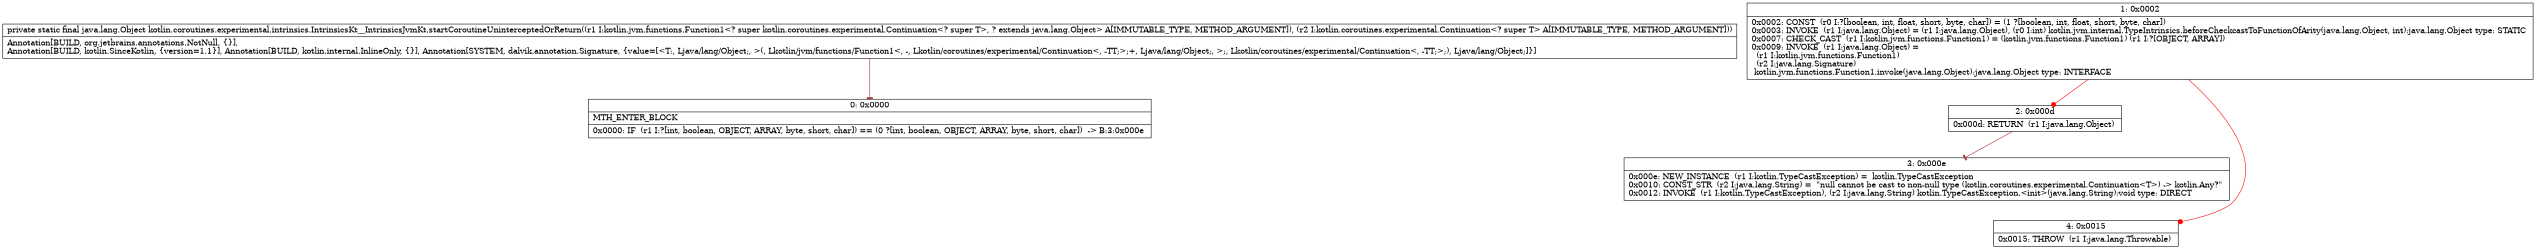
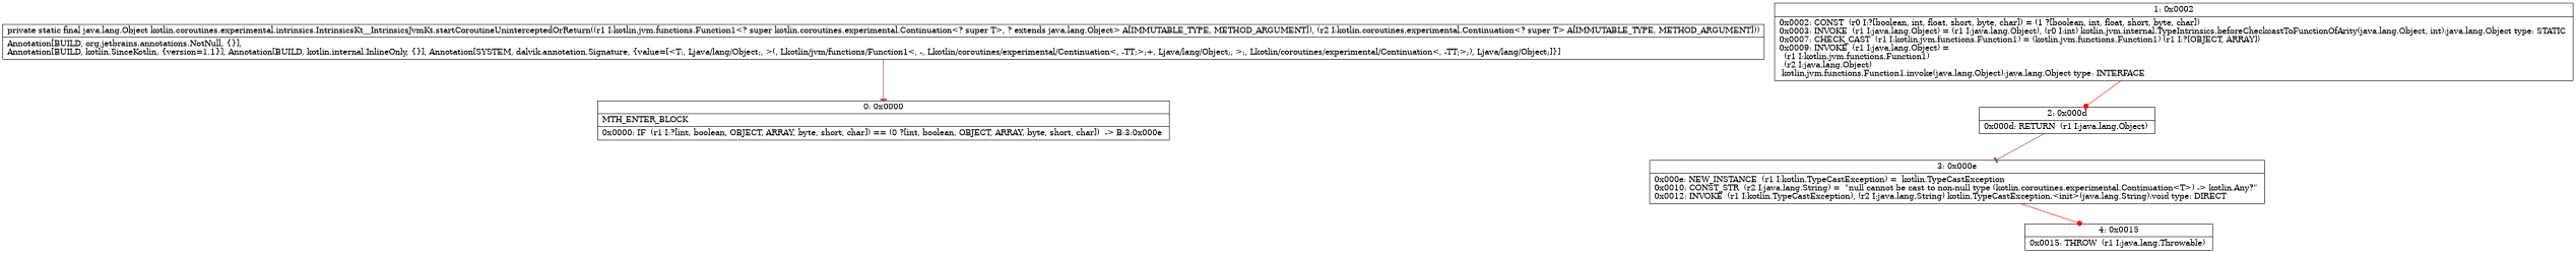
  digraph {
    node [shape=record]
    edge [arrowhead=dot color=red]
    n1 [label="{0\:\ 0x0000|MTH_ENTER_BLOCK\l|0x0000: IF  (r1 I:?[int, boolean, OBJECT, ARRAY, byte, short, char]) == (0 ?[int, boolean, OBJECT, ARRAY, byte, short, char])  \-\> B:3:0x000e \l}"]
-   n2 [label="{1\:\ 0x0002|0x0002: CONST  (r0 I:?[boolean, int, float, short, byte, char]) = (1 ?[boolean, int, float, short, byte, char]) \l0x0003: INVOKE  (r1 I:java.lang.Object) = (r1 I:java.lang.Object), (r0 I:int) kotlin.jvm.internal.TypeIntrinsics.beforeCheckcastToFunctionOfArity(java.lang.Object, int):java.lang.Object type: STATIC \l0x0007: CHECK_CAST  (r1 I:kotlin.jvm.functions.Function1) = (kotlin.jvm.functions.Function1) (r1 I:?[OBJECT, ARRAY]) \l0x0009: INVOKE  (r1 I:java.lang.Object) = \l  (r1 I:kotlin.jvm.functions.Function1)\l  (r2 I:java.lang.Signature)\l kotlin.jvm.functions.Function1.invoke(java.lang.Object):java.lang.Object type: INTERFACE \l}"]
+   n2 [label="{1\:\ 0x0002|0x0002: CONST  (r0 I:?[boolean, int, float, short, byte, char]) = (1 ?[boolean, int, float, short, byte, char]) \l0x0003: INVOKE  (r1 I:java.lang.Object) = (r1 I:java.lang.Object), (r0 I:int) kotlin.jvm.internal.TypeIntrinsics.beforeCheckcastToFunctionOfArity(java.lang.Object, int):java.lang.Object type: STATIC \l0x0007: CHECK_CAST  (r1 I:kotlin.jvm.functions.Function1) = (kotlin.jvm.functions.Function1) (r1 I:?[OBJECT, ARRAY]) \l0x0009: INVOKE  (r1 I:java.lang.Object) = \l  (r1 I:kotlin.jvm.functions.Function1)\l  (r2 I:java.lang.Object)\l kotlin.jvm.functions.Function1.invoke(java.lang.Object):java.lang.Object type: INTERFACE \l}"]
    n3 [label="{2\:\ 0x000d|0x000d: RETURN  (r1 I:java.lang.Object) \l}"]
    n4 [label="{3\:\ 0x000e|0x000e: NEW_INSTANCE  (r1 I:kotlin.TypeCastException) =  kotlin.TypeCastException \l0x0010: CONST_STR  (r2 I:java.lang.String) =  \"null cannot be cast to non\-null type (kotlin.coroutines.experimental.Continuation\<T\>) \-\> kotlin.Any?\" \l0x0012: INVOKE  (r1 I:kotlin.TypeCastException), (r2 I:java.lang.String) kotlin.TypeCastException.\<init\>(java.lang.String):void type: DIRECT \l}"]
    n5 [label="{4\:\ 0x0015|0x0015: THROW  (r1 I:java.lang.Throwable) \l}"]
    n6 [label="{private static final java.lang.Object kotlin.coroutines.experimental.intrinsics.IntrinsicsKt__IntrinsicsJvmKt.startCoroutineUninterceptedOrReturn((r1 I:kotlin.jvm.functions.Function1\<? super kotlin.coroutines.experimental.Continuation\<? super T\>, ? extends java.lang.Object\> A[IMMUTABLE_TYPE, METHOD_ARGUMENT]), (r2 I:kotlin.coroutines.experimental.Continuation\<? super T\> A[IMMUTABLE_TYPE, METHOD_ARGUMENT]))  | Annotation[BUILD, org.jetbrains.annotations.NotNull, \{\}], \lAnnotation[BUILD, kotlin.SinceKotlin, \{version=1.1\}], Annotation[BUILD, kotlin.internal.InlineOnly, \{\}], Annotation[SYSTEM, dalvik.annotation.Signature, \{value=[\<T:, Ljava\/lang\/Object;, \>(, Lkotlin\/jvm\/functions\/Function1\<, \-, Lkotlin\/coroutines\/experimental\/Continuation\<, \-TT;\>;+, Ljava\/lang\/Object;, \>;, Lkotlin\/coroutines\/experimental\/Continuation\<, \-TT;\>;), Ljava\/lang\/Object;]\}]\l}"]
    n2 -> n3
    n3 -> n4 [arrowhead=tee color=brown]
-   n2 -> n5
+   n4 -> n5
    n6 -> n1 [arrowhead=tee color=brown]
  }
